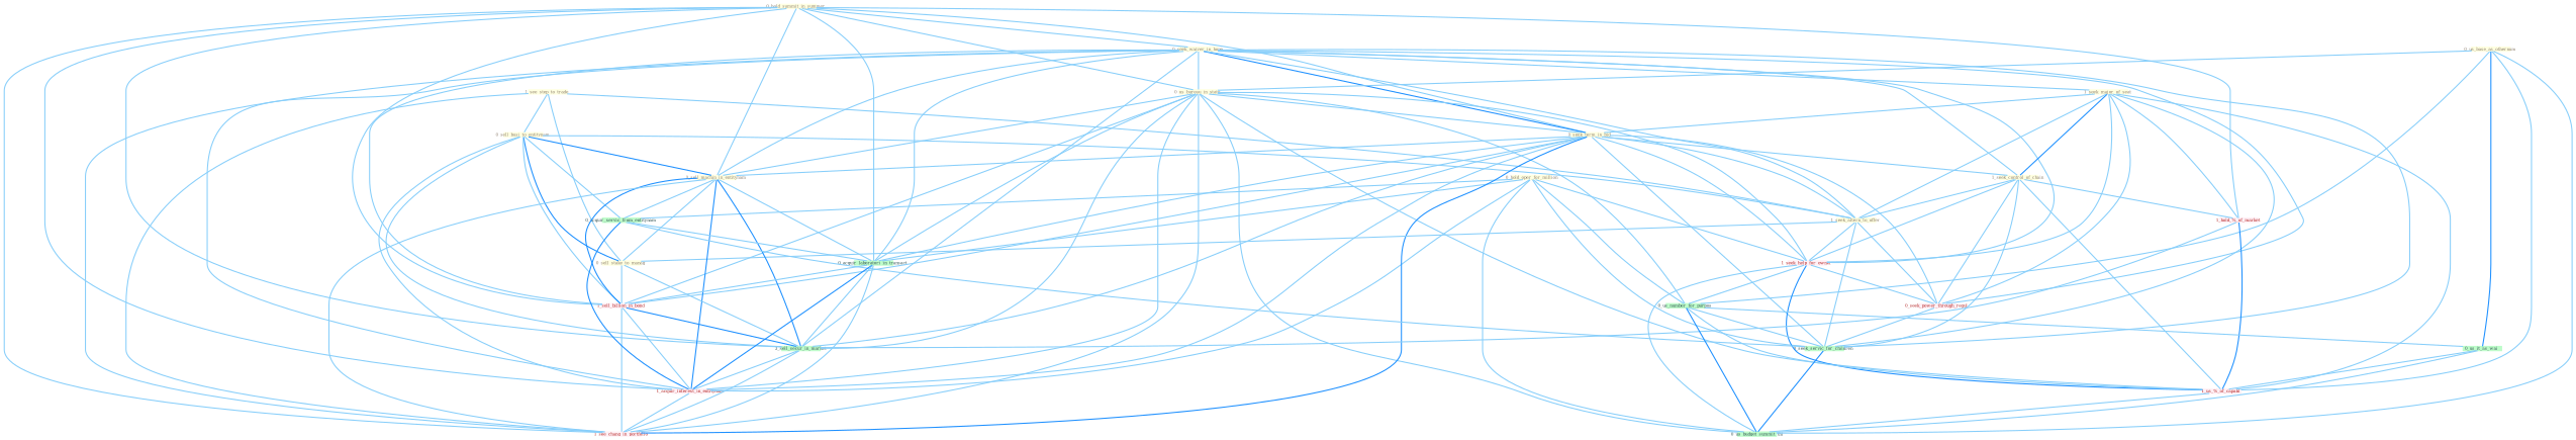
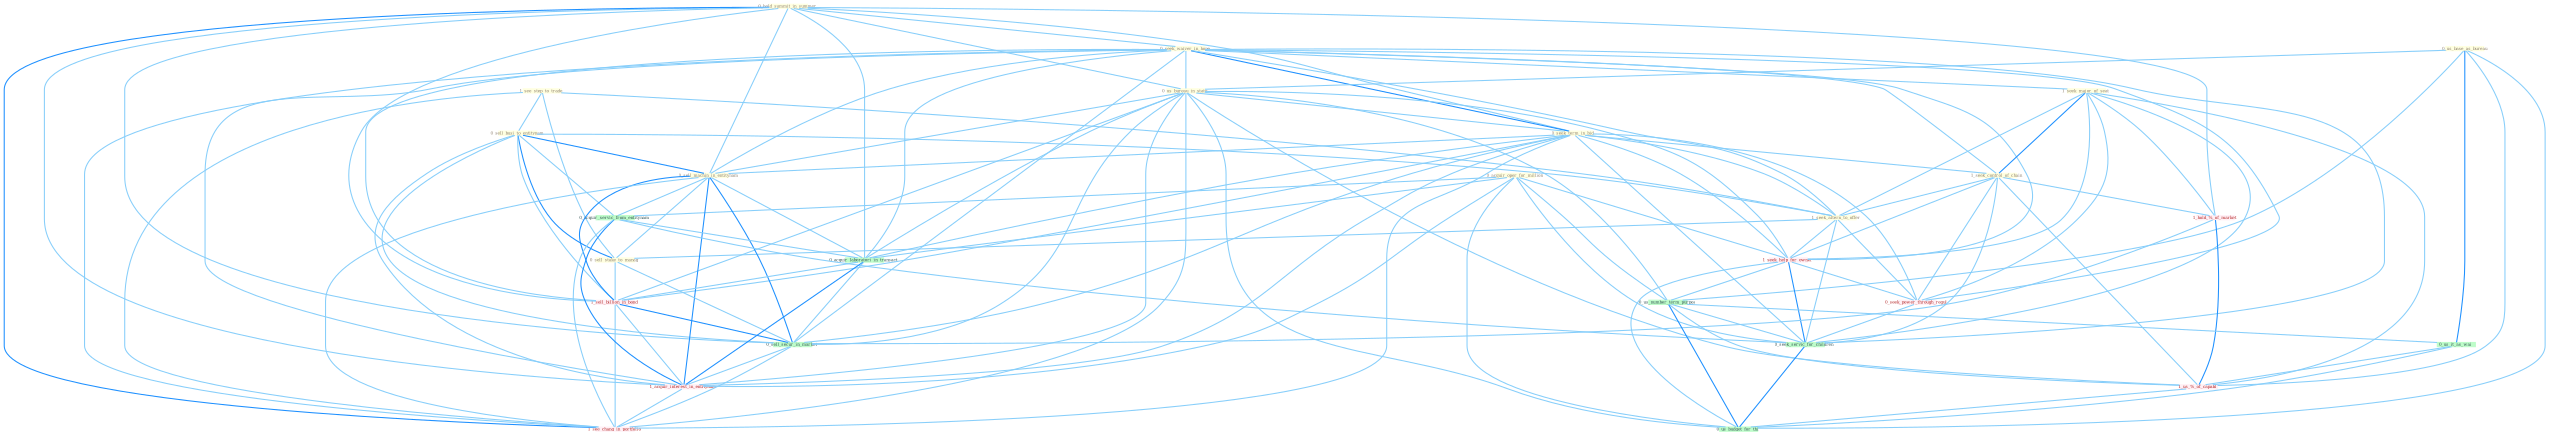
  graph {
    node [color="#ffffe0" fixedsize=true fontcolor="#8b7d6b" fontsize=4 shape=polygon style=filled]
    edge [color="#87cefa" w=1]
    "1_see_step_to_trade " [height=.06 width=.5]
    "0_sell_busi_to_entitynam " [height=.06 width=.5]
-   "0_acquir_oper_for_million " [height=.06 width=.5 label="0_hold_oper_for_million"]
+   "0_acquir_oper_for_million " [height=.06 width=.5]
    "0_hold_summit_in_summer " [height=.06 width=.5]
    "0_seek_waiver_in_hope " [height=.06 width=.5]
-   "0_us_base_as_othernum " [height=.06 width=.5]
+   "0_us_base_as_othernum " [height=.06 width=.5 label="0_us_base_as_bureau"]
    "1_seek_major_of_seat " [height=.06 width=.5]
    "0_us_bureau_in_state " [height=.06 width=.5]
    "0_seek_term_in_bid " [height=.06 width=.5]
    "1_seek_control_of_chain " [height=.06 width=.5]
    "1_seek_altern_to_offer " [height=.06 width=.5]
    "0_sell_machin_in_entitynam " [height=.06 width=.5]
    "0_sell_stake_to_manag " [height=.06 width=.5]
    "1_seek_help_for_owner " [color="#fff0f5" fontcolor="#b22222" height=.06 width=.5]
    "1_hold_%_of_market " [color="#fff0f5" fontcolor="#b22222" height=.06 width=.5]
    "0_seek_power_through_regul " [color="#fff0f5" fontcolor="#b22222" height=.06 width=.5]
    "1_sell_billion_in_bond " [color="#fff0f5" fontcolor="#b22222" height=.06 width=.5]
    "1_us_%_of_capabl " [color="#fff0f5" fontcolor="#b22222" height=.06 width=.5]
    "1_acquir_interest_in_entitynam " [color="#fff0f5" fontcolor="#b22222" height=.06 width=.5]
    "1_see_chang_in_portfolio " [color="#fff0f5" fontcolor="#b22222" height=.06 width=.5]
    "0_acquir_servic_from_entitynam " [color="#BDFCC9" fontcolor="#2f4f4f" height=.06 width=.5]
-   "0_sell_secur_in_market " [color="#BDFCC9" fontcolor="#2f4f4f" height=.06 width=.5 label="3_sell_secur_in_market"]
-   "0_us_number_for_purpos " [color="#BDFCC9" fontcolor="#2f4f4f" height=.06 width=.5]
+   "0_sell_secur_in_market " [color="#BDFCC9" fontcolor="#2f4f4f" height=.06 width=.5]
+   "0_us_number_for_purpos " [color="#BDFCC9" fontcolor="#2f4f4f" height=.06 width=.5 label="0_us_number_term_purpos"]
    "0_acquir_laboratori_in_transact " [color="#BDFCC9" fontcolor="#2f4f4f" height=.06 width=.5]
    "0_seek_servic_for_children " [color="#BDFCC9" fontcolor="#2f4f4f" height=.06 width=.5]
-   "0_us_budget_for_thi " [color="#BDFCC9" fontcolor="#2f4f4f" height=.06 width=.5 label="0_us_budget_summit_thi"]
+   "0_us_budget_for_thi " [color="#BDFCC9" fontcolor="#2f4f4f" height=.06 width=.5]
    "0_us_it_as_wai " [color="#BDFCC9" fontcolor="#2f4f4f" height=.06 width=.5]
    subgraph sub_1 {
      "1_see_step_to_trade "
      "0_sell_busi_to_entitynam "
      "0_acquir_oper_for_million "
      "0_hold_summit_in_summer "
      "0_seek_waiver_in_hope "
      "0_us_base_as_othernum "
      "1_seek_major_of_seat "
      "0_us_bureau_in_state "
      "0_seek_term_in_bid "
      "1_seek_control_of_chain "
      "1_seek_altern_to_offer "
      "0_sell_machin_in_entitynam "
      "0_sell_stake_to_manag "
    }
    subgraph sub_2 {
      "1_seek_help_for_owner "
      "1_hold_%_of_market "
      "0_seek_power_through_regul "
      "1_sell_billion_in_bond "
      "1_us_%_of_capabl "
      "1_acquir_interest_in_entitynam "
      "1_see_chang_in_portfolio "
    }
    "1_see_step_to_trade " -- "0_sell_busi_to_entitynam "
    "1_see_step_to_trade " -- "1_seek_altern_to_offer "
    "1_see_step_to_trade " -- "0_sell_stake_to_manag "
    "1_see_step_to_trade " -- "1_see_chang_in_portfolio "
    "0_sell_busi_to_entitynam " -- "1_seek_altern_to_offer "
    "0_sell_busi_to_entitynam " -- "0_sell_machin_in_entitynam " [color="#1e90ff" w=2]
    "0_sell_busi_to_entitynam " -- "0_sell_stake_to_manag " [color="#1e90ff" w=2]
    "0_sell_busi_to_entitynam " -- "1_sell_billion_in_bond "
    "0_sell_busi_to_entitynam " -- "1_acquir_interest_in_entitynam "
    "0_sell_busi_to_entitynam " -- "0_acquir_servic_from_entitynam "
    "0_sell_busi_to_entitynam " -- "0_sell_secur_in_market "
    "0_acquir_oper_for_million " -- "1_seek_help_for_owner "
    "0_acquir_oper_for_million " -- "1_acquir_interest_in_entitynam "
    "0_acquir_oper_for_million " -- "0_acquir_servic_from_entitynam "
    "0_acquir_oper_for_million " -- "0_us_number_for_purpos "
    "0_acquir_oper_for_million " -- "0_acquir_laboratori_in_transact "
    "0_acquir_oper_for_million " -- "0_seek_servic_for_children "
    "0_acquir_oper_for_million " -- "0_us_budget_for_thi "
    "0_hold_summit_in_summer " -- "0_seek_waiver_in_hope "
    "0_hold_summit_in_summer " -- "0_us_bureau_in_state "
    "0_hold_summit_in_summer " -- "0_seek_term_in_bid "
    "0_hold_summit_in_summer " -- "0_sell_machin_in_entitynam "
    "0_hold_summit_in_summer " -- "1_hold_%_of_market "
    "0_hold_summit_in_summer " -- "1_sell_billion_in_bond "
    "0_hold_summit_in_summer " -- "1_acquir_interest_in_entitynam "
-   "0_hold_summit_in_summer " -- "1_see_chang_in_portfolio "
+   "0_hold_summit_in_summer " -- "1_see_chang_in_portfolio " [color="#1e90ff"]
    "0_hold_summit_in_summer " -- "0_sell_secur_in_market "
    "0_hold_summit_in_summer " -- "0_acquir_laboratori_in_transact "
    "0_seek_waiver_in_hope " -- "1_seek_major_of_seat "
    "0_seek_waiver_in_hope " -- "0_us_bureau_in_state "
    "0_seek_waiver_in_hope " -- "0_seek_term_in_bid " [color="#1e90ff" w=2]
    "0_seek_waiver_in_hope " -- "1_seek_control_of_chain "
    "0_seek_waiver_in_hope " -- "1_seek_altern_to_offer "
    "0_seek_waiver_in_hope " -- "0_sell_machin_in_entitynam "
    "0_seek_waiver_in_hope " -- "1_seek_help_for_owner "
    "0_seek_waiver_in_hope " -- "0_seek_power_through_regul "
    "0_seek_waiver_in_hope " -- "1_sell_billion_in_bond "
    "0_seek_waiver_in_hope " -- "1_acquir_interest_in_entitynam "
    "0_seek_waiver_in_hope " -- "1_see_chang_in_portfolio "
    "0_seek_waiver_in_hope " -- "0_sell_secur_in_market "
    "0_seek_waiver_in_hope " -- "0_acquir_laboratori_in_transact "
    "0_seek_waiver_in_hope " -- "0_seek_servic_for_children "
    "0_us_base_as_othernum " -- "0_us_bureau_in_state "
    "0_us_base_as_othernum " -- "1_us_%_of_capabl "
    "0_us_base_as_othernum " -- "0_us_number_for_purpos "
    "0_us_base_as_othernum " -- "0_us_budget_for_thi "
    "0_us_base_as_othernum " -- "0_us_it_as_wai " [color="#1e90ff" w=2]
-   "1_seek_major_of_seat " -- "0_seek_term_in_bid "
    "1_seek_major_of_seat " -- "1_seek_control_of_chain " [color="#1e90ff" w=2]
    "1_seek_major_of_seat " -- "1_seek_altern_to_offer "
    "1_seek_major_of_seat " -- "1_seek_help_for_owner "
    "1_seek_major_of_seat " -- "1_hold_%_of_market "
    "1_seek_major_of_seat " -- "0_seek_power_through_regul "
    "1_seek_major_of_seat " -- "1_us_%_of_capabl "
    "1_seek_major_of_seat " -- "0_seek_servic_for_children "
    "0_us_bureau_in_state " -- "0_seek_term_in_bid "
    "0_us_bureau_in_state " -- "0_sell_machin_in_entitynam "
    "0_us_bureau_in_state " -- "1_seek_help_for_owner "
    "0_us_bureau_in_state " -- "1_sell_billion_in_bond "
    "0_us_bureau_in_state " -- "1_us_%_of_capabl "
    "0_us_bureau_in_state " -- "1_acquir_interest_in_entitynam "
    "0_us_bureau_in_state " -- "1_see_chang_in_portfolio "
    "0_us_bureau_in_state " -- "0_sell_secur_in_market "
    "0_us_bureau_in_state " -- "0_us_number_for_purpos "
    "0_us_bureau_in_state " -- "0_acquir_laboratori_in_transact "
    "0_us_bureau_in_state " -- "0_us_budget_for_thi "
    "0_seek_term_in_bid " -- "1_seek_control_of_chain "
    "0_seek_term_in_bid " -- "1_seek_altern_to_offer "
    "0_seek_term_in_bid " -- "0_sell_machin_in_entitynam "
    "0_seek_term_in_bid " -- "1_seek_help_for_owner "
    "0_seek_term_in_bid " -- "0_seek_power_through_regul "
    "0_seek_term_in_bid " -- "1_sell_billion_in_bond "
    "0_seek_term_in_bid " -- "1_acquir_interest_in_entitynam "
-   "0_seek_term_in_bid " -- "1_see_chang_in_portfolio " [color="#1e90ff"]
+   "0_seek_term_in_bid " -- "1_see_chang_in_portfolio "
    "0_seek_term_in_bid " -- "0_sell_secur_in_market "
    "0_seek_term_in_bid " -- "0_acquir_laboratori_in_transact "
    "0_seek_term_in_bid " -- "0_seek_servic_for_children "
    "1_seek_control_of_chain " -- "1_seek_altern_to_offer "
    "1_seek_control_of_chain " -- "1_seek_help_for_owner "
    "1_seek_control_of_chain " -- "1_hold_%_of_market "
    "1_seek_control_of_chain " -- "0_seek_power_through_regul "
    "1_seek_control_of_chain " -- "1_us_%_of_capabl "
    "1_seek_control_of_chain " -- "0_seek_servic_for_children "
    "1_seek_altern_to_offer " -- "0_sell_stake_to_manag "
    "1_seek_altern_to_offer " -- "1_seek_help_for_owner "
    "1_seek_altern_to_offer " -- "0_seek_power_through_regul "
    "1_seek_altern_to_offer " -- "0_seek_servic_for_children "
    "0_sell_machin_in_entitynam " -- "0_sell_stake_to_manag "
    "0_sell_machin_in_entitynam " -- "1_sell_billion_in_bond " [color="#1e90ff" w=2]
    "0_sell_machin_in_entitynam " -- "1_acquir_interest_in_entitynam " [color="#1e90ff" w=2]
    "0_sell_machin_in_entitynam " -- "1_see_chang_in_portfolio "
    "0_sell_machin_in_entitynam " -- "0_acquir_servic_from_entitynam "
    "0_sell_machin_in_entitynam " -- "0_sell_secur_in_market " [color="#1e90ff" w=2]
    "0_sell_machin_in_entitynam " -- "0_acquir_laboratori_in_transact "
    "0_sell_stake_to_manag " -- "1_sell_billion_in_bond "
    "0_sell_stake_to_manag " -- "0_sell_secur_in_market "
    "1_seek_help_for_owner " -- "0_seek_power_through_regul "
    "1_seek_help_for_owner " -- "0_us_number_for_purpos "
-   "1_seek_help_for_owner " -- "1_us_%_of_capabl " [color="#1e90ff" w=2]
+   "1_seek_help_for_owner " -- "0_seek_servic_for_children " [color="#1e90ff" w=2]
    "1_seek_help_for_owner " -- "0_us_budget_for_thi "
    "1_hold_%_of_market " -- "1_us_%_of_capabl " [color="#1e90ff" w=2]
    "1_hold_%_of_market " -- "0_sell_secur_in_market "
    "0_seek_power_through_regul " -- "0_seek_servic_for_children "
    "1_sell_billion_in_bond " -- "1_acquir_interest_in_entitynam "
    "1_sell_billion_in_bond " -- "1_see_chang_in_portfolio "
    "1_sell_billion_in_bond " -- "0_sell_secur_in_market " [color="#1e90ff" w=2]
    "1_us_%_of_capabl " -- "0_us_budget_for_thi "
    "1_acquir_interest_in_entitynam " -- "1_see_chang_in_portfolio "
    "0_acquir_servic_from_entitynam " -- "1_acquir_interest_in_entitynam " [color="#1e90ff" w=2]
    "0_acquir_servic_from_entitynam " -- "0_acquir_laboratori_in_transact "
    "0_acquir_servic_from_entitynam " -- "0_seek_servic_for_children "
    "0_sell_secur_in_market " -- "1_acquir_interest_in_entitynam "
    "0_sell_secur_in_market " -- "1_see_chang_in_portfolio "
    "0_us_number_for_purpos " -- "1_us_%_of_capabl "
    "0_us_number_for_purpos " -- "0_seek_servic_for_children "
    "0_us_number_for_purpos " -- "0_us_budget_for_thi " [color="#1e90ff" w=2]
    "0_us_number_for_purpos " -- "0_us_it_as_wai "
    "0_acquir_laboratori_in_transact " -- "1_sell_billion_in_bond "
    "0_acquir_laboratori_in_transact " -- "1_acquir_interest_in_entitynam " [color="#1e90ff" w=2]
-   "0_acquir_laboratori_in_transact " -- "1_see_chang_in_portfolio "
+   "0_acquir_servic_from_entitynam " -- "1_see_chang_in_portfolio "
    "0_acquir_laboratori_in_transact " -- "0_sell_secur_in_market "
    "0_seek_servic_for_children " -- "0_us_budget_for_thi " [color="#1e90ff"]
    "0_us_it_as_wai " -- "1_us_%_of_capabl "
    "0_us_it_as_wai " -- "0_us_budget_for_thi "
  }
